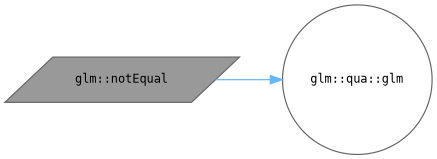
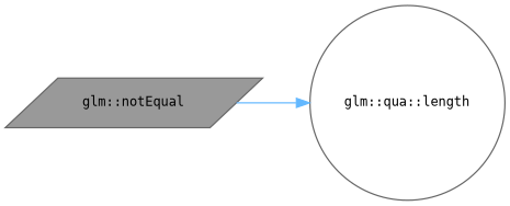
  digraph {
    rankdir=LR
    node [color=gray40 fontname=Terminal fontsize=10 style=filled]
    n1 [fillcolor=grey60 fontcolor=black height=0.2 label="glm::notEqual" shape=parallelogram width=0.4]
-   n2 [fillcolor=white height=0.2 label="glm::qua::glm" shape=circle width=0.4]
+   n2 [fillcolor=white height=0.2 label="glm::qua::length" shape=circle width=0.4]
    n1 -> n2 [color=steelblue1 fontname=Terminal fontsize=10 labelfontname=Helvetica labelfontsize=10 style=solid]
  }
